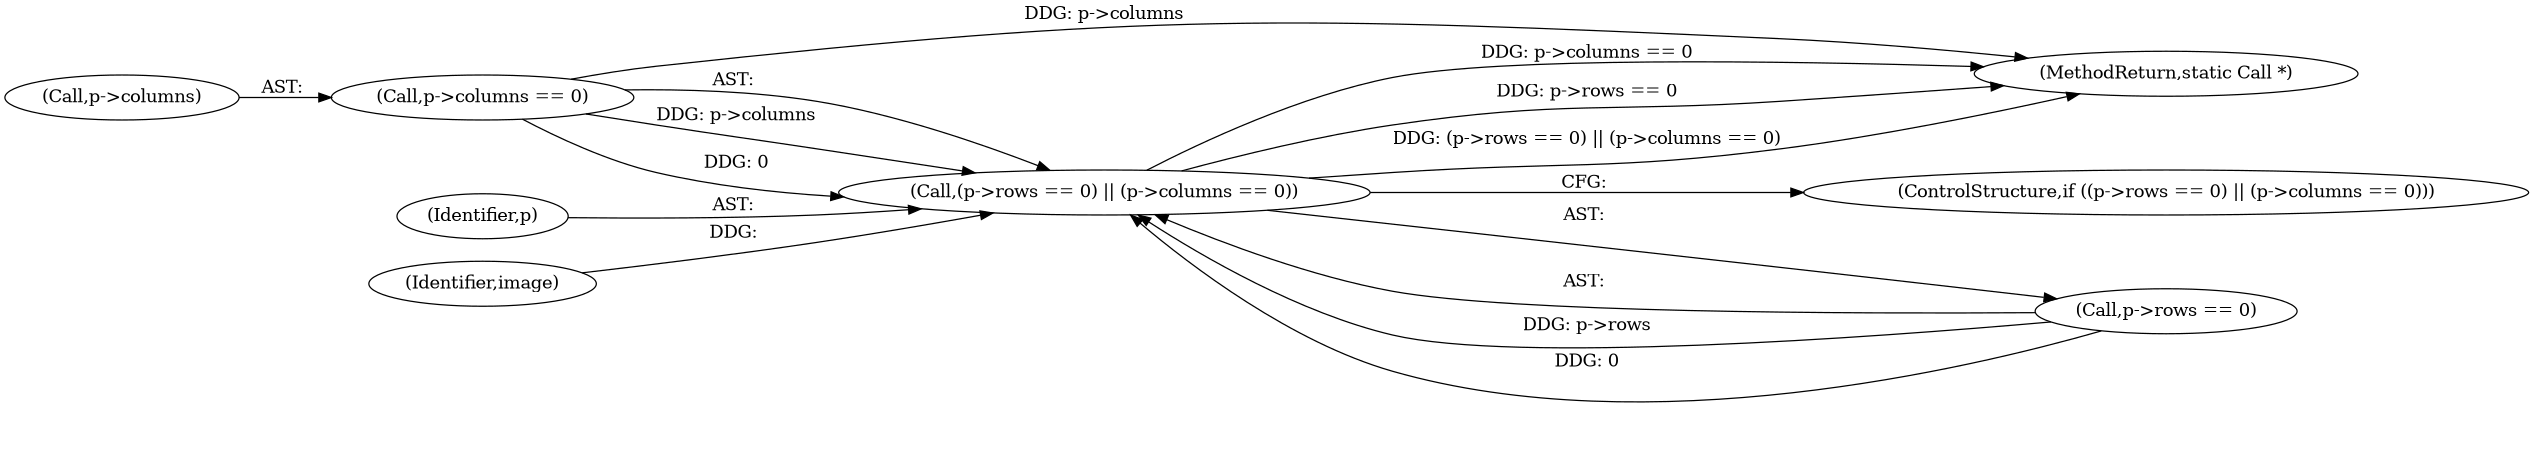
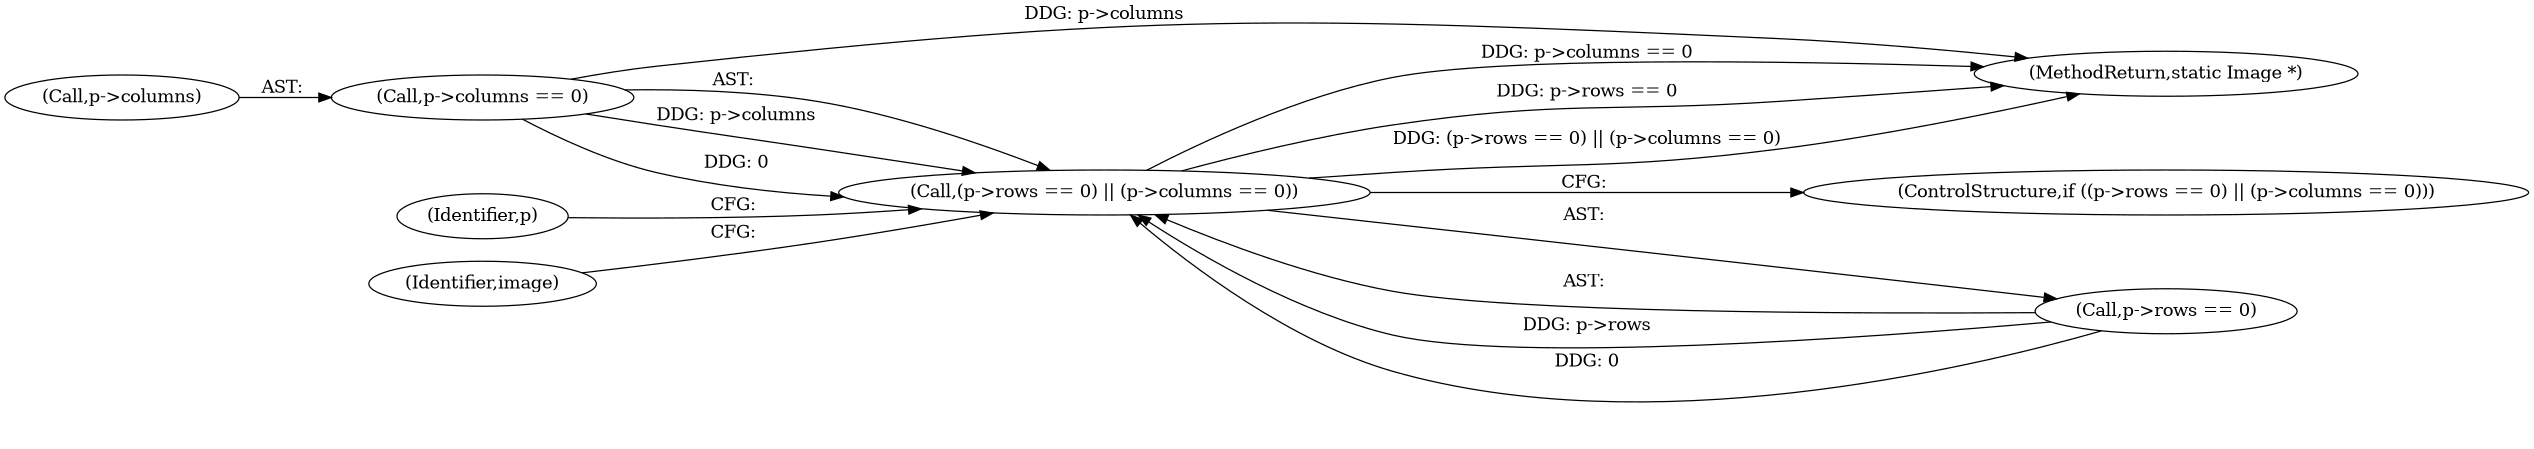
  digraph {
    fontname="DejaVu Serif"
    rankdir=LR
    node [fontname="DejaVu Serif"]
    edge [fontname="DejaVu Serif"]
    n1 [label="(Call,p->columns == 0)"]
    n2 [label="(Call,(p->rows == 0) || (p->columns == 0))"]
-   n3 [label="(MethodReturn,static Call *)"]
+   n3 [label="(MethodReturn,static Image *)"]
    n4 [label="(ControlStructure,if ((p->rows == 0) || (p->columns == 0)))"]
    n5 [label="(Call,p->rows == 0)"]
    n6 [label="(Identifier,p)"]
    n7 [label="(Call,p->columns)"]
    n8 [label="(Identifier,image)"]
    n1 -> n2 [label="AST: "]
    n1 -> n2 [label="DDG: p->columns"]
    n1 -> n2 [label="DDG: 0"]
    n1 -> n3 [label="DDG: p->columns"]
    n2 -> n3 [label="DDG: p->columns == 0"]
    n2 -> n3 [label="DDG: p->rows == 0"]
    n2 -> n3 [label="DDG: (p->rows == 0) || (p->columns == 0)"]
    n2 -> n4 [label="CFG: "]
    n2 -> n5 [label="AST: "]
    n5 -> n2 [label="AST: "]
    n5 -> n2 [label="DDG: p->rows"]
    n5 -> n2 [label="DDG: 0"]
-   n6 -> n2 [label="AST: "]
+   n6 -> n2 [label="CFG: "]
    n7 -> n1 [label="AST: "]
-   n8 -> n2 [label="DDG: "]
+   n8 -> n2 [label="CFG: "]
  }
